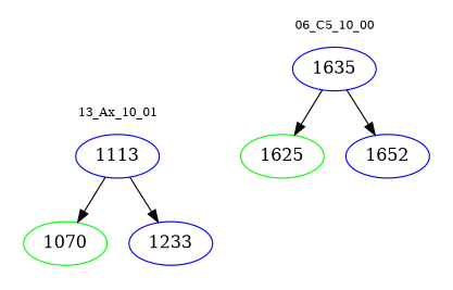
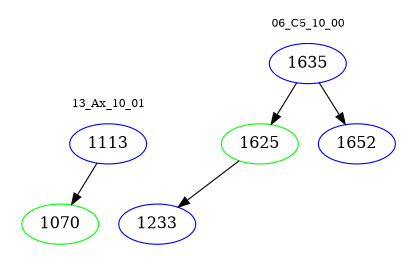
  digraph {
    node [color=blue]
    edge [color=black]
    n1 [label=1113]
    n2 [color=green label=1070]
    n3 [label=1233]
    n4 [label=1635]
    n5 [color=green label=1625]
    n6 [label=1652]
    subgraph cluster_1 {
      color=white
      fontsize=10
      label="13_Ax_10_01"
      n1
      n2
      n3
    }
    subgraph cluster_2 {
      color=white
      fontsize=10
      label="06_C5_10_00"
      n4
      n5
      n6
    }
    n1 -> n2
-   n1 -> n3
+   n5 -> n3
    n4 -> n5
    n4 -> n6
  }
